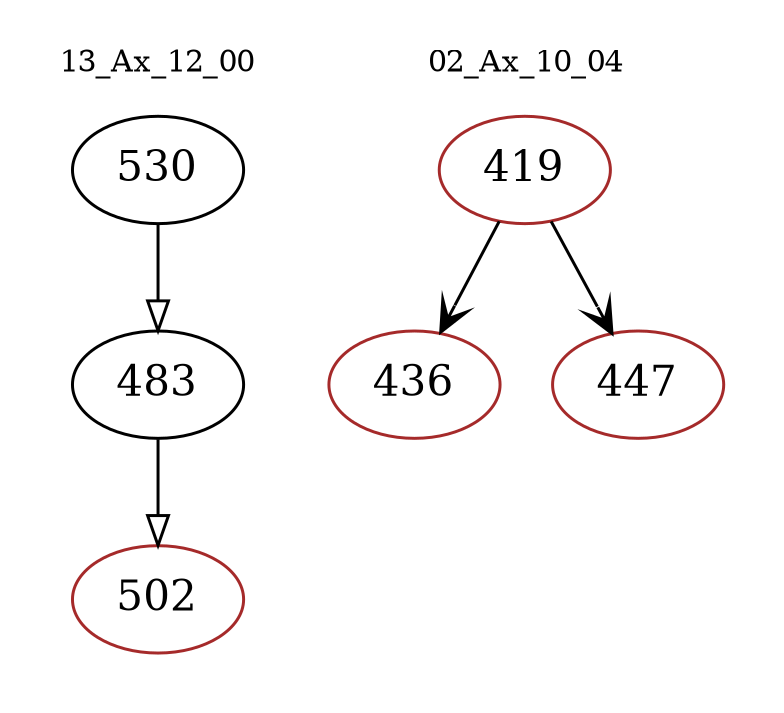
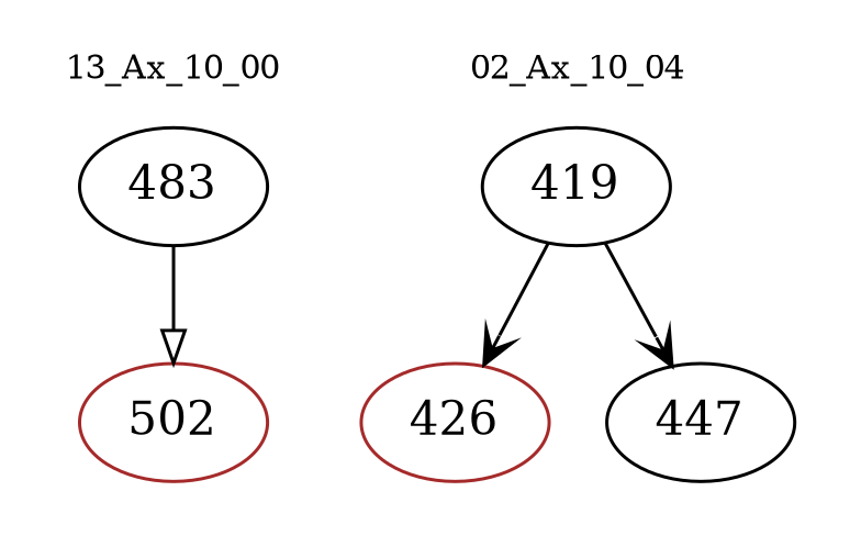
  digraph {
    node [color=black]
    edge [arrowhead=onormal color=black]
-   n1 [label=530]
    n2 [label=483]
    n3 [color=brown label=502]
-   n4 [color=brown label=436]
-   n5 [color=brown label=419]
-   n6 [color=brown label=447]
+   n4 [color=brown label=426]
+   n5 [label=419]
+   n6 [label=447]
    subgraph cluster_1 {
      color=white
      fontsize=10
-     label="13_Ax_12_00"
-     n1
+     label="13_Ax_10_00"
      n2
      n3
    }
    subgraph cluster_2 {
      color=white
      fontsize=10
      label="02_Ax_10_04"
      n4
      n5
      n6
    }
-   n1 -> n2
    n2 -> n3
    n5 -> n4 [arrowhead=vee]
    n5 -> n6 [arrowhead=vee]
  }
